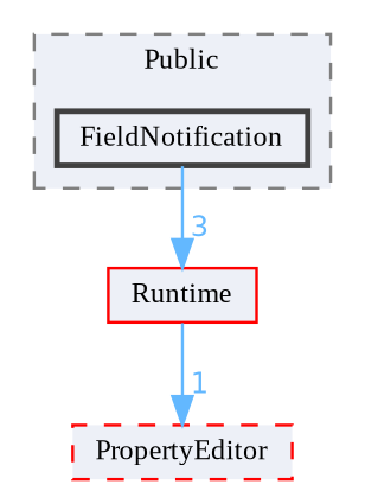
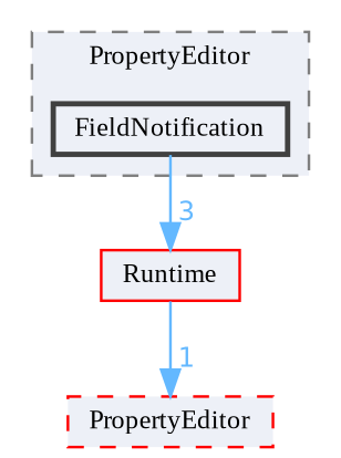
  digraph {
    compound=true
    fontname="Liberation Serif"
    node [color=red fillcolor="#edf0f7" fontname="Liberation Serif" fontsize=10 shape=box]
    edge [color=steelblue1 fontcolor=steelblue1 fontname="Liberation Serif" fontsize=10 labeldistance=1.5 labelfontname=Helvetica labelfontsize=10]
    n1 [color=grey25 height=0.2 label=FieldNotification style="filled,bold" width=0.4]
    n2 [height=0.2 label=Runtime style=filled width=0.4]
    n3 [height=0.2 label=PropertyEditor style="filled,dashed" width=0.4]
    subgraph cluster_1 {
      bgcolor="#edf0f7"
      fontsize=10
-     label=Public
+     label=PropertyEditor
      pencolor=grey50
      style="filled,dashed"
      n1
    }
    n1 -> n2 [headlabel=3]
    n2 -> n3 [headlabel=1]
  }
